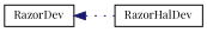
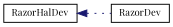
  digraph {
    rankdir=LR
    fontname="Playfair Display"
    node [color=black fillcolor=white fontname="Playfair Display" fontsize=10 shape=record style=filled]
    n1 [height=0.2 label=RazorDev width=0.4]
    n2 [height=0.2 label=RazorHalDev width=0.4]
-   n1 -> n2 [color=midnightblue dir=back fontname="Playfair Display" fontsize=10 labelfontname=Helvetica labelfontsize=10 style=dotted]
+   n2 -> n1 [color=midnightblue dir=back fontname="Playfair Display" fontsize=10 labelfontname=Helvetica labelfontsize=10 style=dotted]
  }
